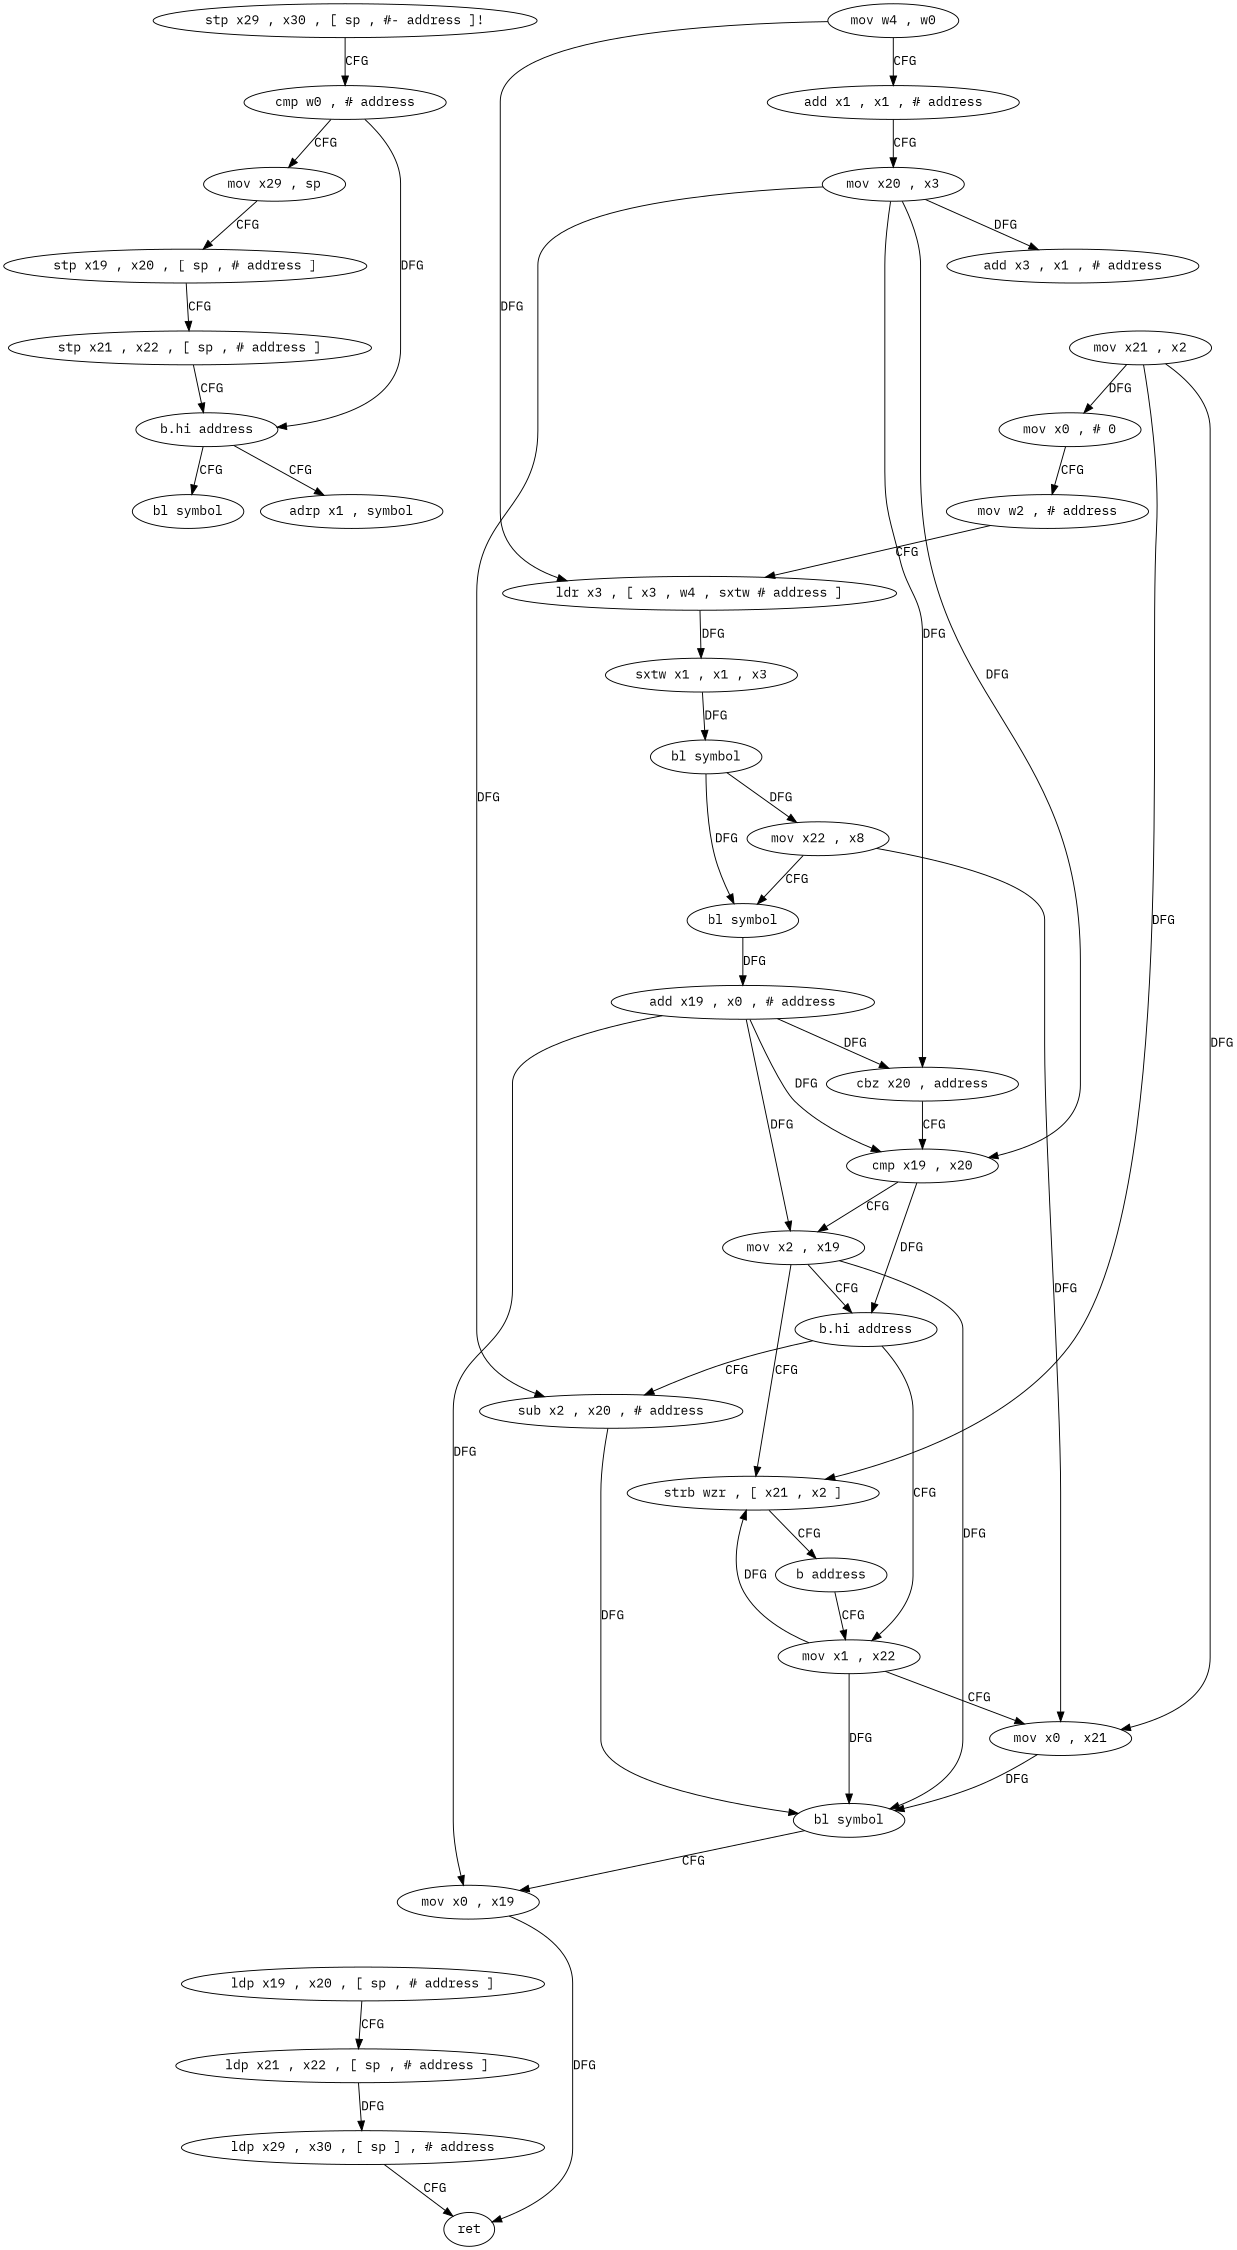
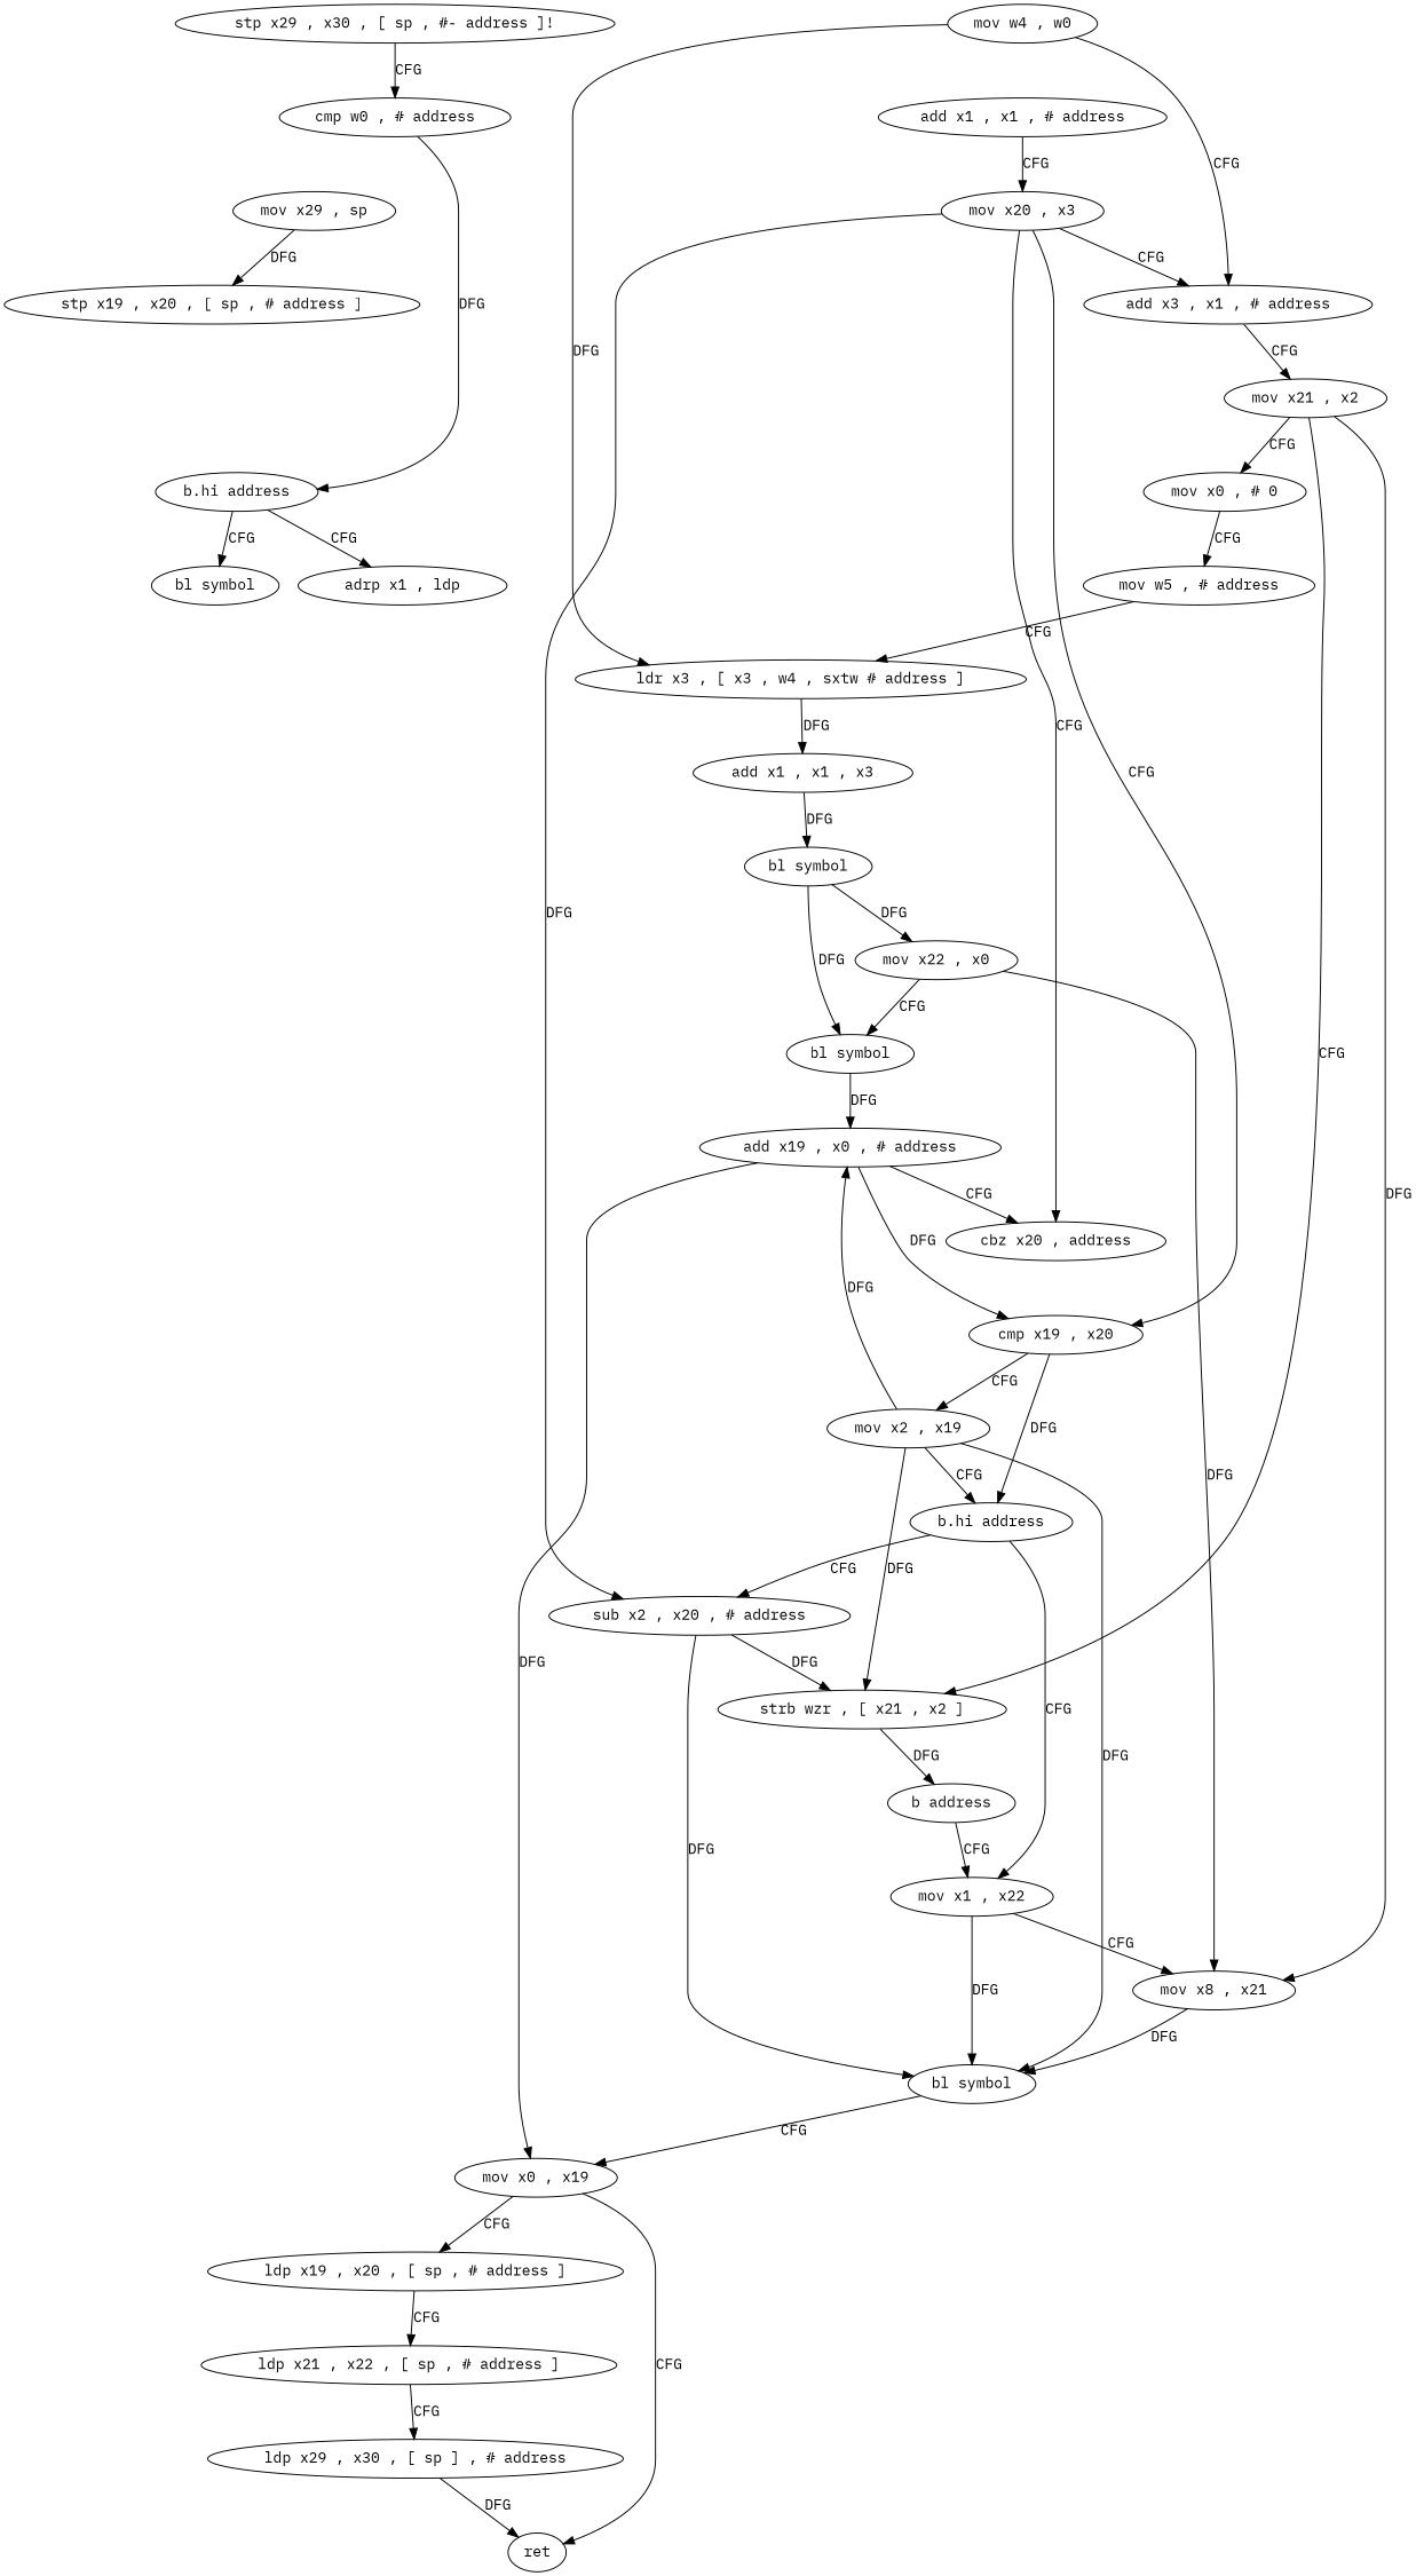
  digraph {
    fontname="IBM Plex Mono"
    node [fontname="IBM Plex Mono"]
    edge [fontname="IBM Plex Mono"]
    n1 [label="stp x29 , x30 , [ sp , #- address ]!"]
    n2 [label="cmp w0 , # address"]
    n3 [label="mov x29 , sp"]
    n4 [label="b.hi address"]
    n5 [label="stp x19 , x20 , [ sp , # address ]"]
    n6 [label="bl symbol"]
-   n7 [label="adrp x1 , symbol"]
-   n8 [label="stp x21 , x22 , [ sp , # address ]"]
+   n7 [label="adrp x1 , ldp"]
    n9 [label="mov w4 , w0"]
    n10 [label="add x1 , x1 , # address"]
    n11 [label="ldr x3 , [ x3 , w4 , sxtw # address ]"]
    n12 [label="mov x20 , x3"]
-   n13 [label="sxtw x1 , x1 , x3"]
+   n13 [label="add x1 , x1 , x3"]
    n14 [label="add x3 , x1 , # address"]
    n15 [label="cbz x20 , address"]
    n16 [label="cmp x19 , x20"]
    n17 [label="sub x2 , x20 , # address"]
    n18 [label="mov x21 , x2"]
    n19 [label="mov x2 , x19"]
    n20 [label="b.hi address"]
    n21 [label="strb wzr , [ x21 , x2 ]"]
    n22 [label="bl symbol"]
    n23 [label="mov x0 , # 0"]
-   n24 [label="mov x0 , x21"]
-   n25 [label="mov w2 , # address"]
+   n24 [label="mov x8 , x21"]
+   n25 [label="mov w5 , # address"]
    n26 [label="b address"]
    n27 [label="bl symbol"]
-   n28 [label="mov x22 , x8"]
+   n28 [label="mov x22 , x0"]
    n29 [label="bl symbol"]
    n30 [label="add x19 , x0 , # address"]
    n31 [label="mov x1 , x22"]
    n32 [label="mov x0 , x19"]
    n33 [label="ldp x19 , x20 , [ sp , # address ]"]
    n34 [label=ret]
    n35 [label="ldp x21 , x22 , [ sp , # address ]"]
    n36 [label="ldp x29 , x30 , [ sp ] , # address"]
    n1 -> n2 [label=CFG]
-   n2 -> n3 [label=CFG]
    n2 -> n4 [label=DFG]
-   n3 -> n5 [label=CFG]
+   n3 -> n5 [label=DFG]
    n4 -> n6 [label=CFG]
    n4 -> n7 [label=CFG]
-   n5 -> n8 [label=CFG]
-   n8 -> n4 [label=CFG]
-   n9 -> n10 [label=CFG]
+   n9 -> n14 [label=CFG]
    n9 -> n11 [label=DFG]
    n10 -> n12 [label=CFG]
    n11 -> n13 [label=DFG]
-   n12 -> n14 [label=DFG]
-   n12 -> n15 [label=DFG]
-   n12 -> n16 [label=DFG]
+   n12 -> n14 [label=CFG]
+   n12 -> n15 [label=CFG]
+   n12 -> n16 [label=CFG]
    n12 -> n17 [label=DFG]
    n13 -> n27 [label=DFG]
-   n15 -> n16 [label=CFG]
+   n14 -> n18 [label=CFG]
    n16 -> n19 [label=CFG]
    n16 -> n20 [label=DFG]
-   n31 -> n21 [label=DFG]
+   n17 -> n21 [label=DFG]
    n17 -> n22 [label=DFG]
-   n18 -> n21 [label=DFG]
-   n18 -> n23 [label=DFG]
+   n18 -> n21 [label=CFG]
+   n18 -> n23 [label=CFG]
    n18 -> n24 [label=DFG]
    n19 -> n20 [label=CFG]
-   n19 -> n21 [label=CFG]
+   n19 -> n21 [label=DFG]
    n19 -> n22 [label=DFG]
    n20 -> n17 [label=CFG]
    n20 -> n31 [label=CFG]
-   n21 -> n26 [label=CFG]
+   n21 -> n26 [label=DFG]
    n22 -> n32 [label=CFG]
    n23 -> n25 [label=CFG]
    n24 -> n22 [label=DFG]
    n25 -> n11 [label=CFG]
    n26 -> n31 [label=CFG]
    n27 -> n28 [label=DFG]
    n27 -> n29 [label=DFG]
    n28 -> n24 [label=DFG]
    n28 -> n29 [label=CFG]
    n29 -> n30 [label=DFG]
-   n30 -> n15 [label=DFG]
+   n30 -> n15 [label=CFG]
    n30 -> n16 [label=DFG]
-   n30 -> n19 [label=DFG]
+   n19 -> n30 [label=DFG]
    n30 -> n32 [label=DFG]
    n31 -> n22 [label=DFG]
    n31 -> n24 [label=CFG]
-   n32 -> n34 [label=DFG]
+   n32 -> n33 [label=CFG]
+   n32 -> n34 [label=CFG]
    n33 -> n35 [label=CFG]
-   n35 -> n36 [label=DFG]
-   n36 -> n34 [label=CFG]
+   n35 -> n36 [label=CFG]
+   n36 -> n34 [label=DFG]
  }
